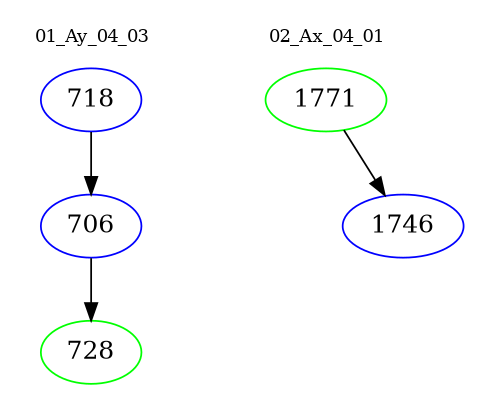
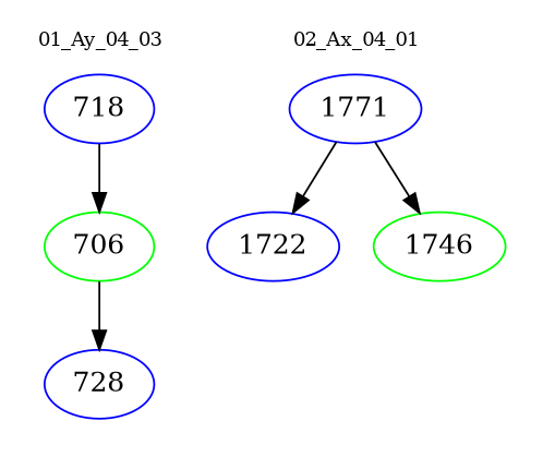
  digraph {
    node [color=blue]
    edge [color=black]
-   n1 [label=706]
+   n1 [color=green label=706]
    n2 [label=718]
-   n3 [color=green label=728]
-   n4 [color=green label=1771]
-   n6 [label=1746]
+   n3 [label=728]
+   n4 [label=1771]
+   n5 [label=1722]
+   n6 [color=green label=1746]
    subgraph cluster_1 {
      color=white
      fontsize=10
      label="01_Ay_04_03"
      n1
      n2
      n3
    }
    subgraph cluster_2 {
      color=white
      fontsize=10
      label="02_Ax_04_01"
      n4
+     n5
      n6
    }
    n1 -> n3
    n2 -> n1
+   n4 -> n5
    n4 -> n6
  }
